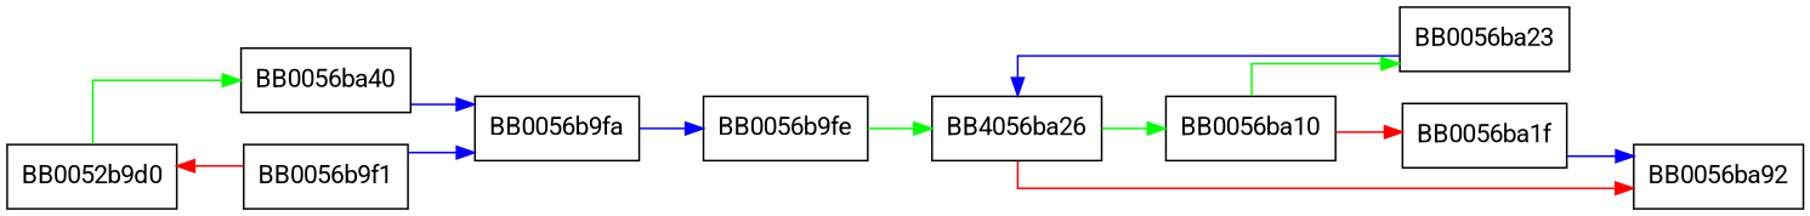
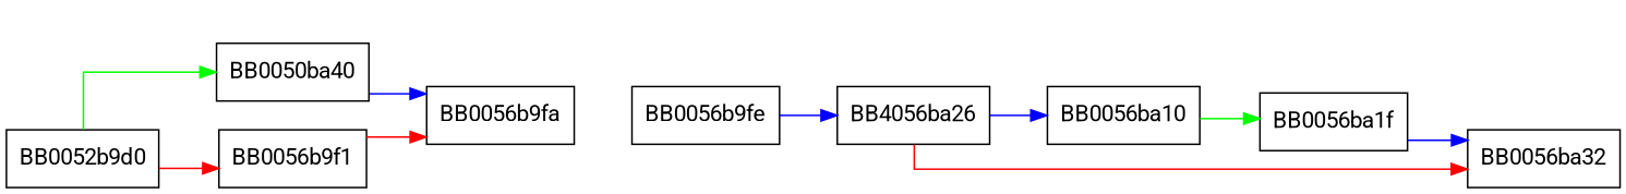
  digraph {
    fontname=Roboto
    rankdir=LR
    splines=ortho
    node [fontname=Roboto shape=box]
    edge [color=blue fontname=Roboto]
    n1 [label=BB0052b9d0]
-   BB0056ba40
+   BB0056ba40 [label=BB0050ba40]
    BB0056b9f1
    BB0056b9fa
    n5 [label=BB4056ba26]
    BB0056b9fe
    BB0056ba10
-   BB0056ba32 [label=BB0056ba92]
-   BB0056ba23
+   BB0056ba32
    BB0056ba1f
    n1 -> BB0056ba40 [color=green]
-   BB0056b9f1 -> n1 [color=red]
+   n1 -> BB0056b9f1 [color=red]
    BB0056ba40 -> BB0056b9fa
-   BB0056b9f1 -> BB0056b9fa
-   BB0056b9fa -> BB0056b9fe
-   n5 -> BB0056ba10 [color=green]
+   BB0056b9f1 -> BB0056b9fa [color=red]
+   n5 -> BB0056ba10
    n5 -> BB0056ba32 [color=red]
-   BB0056b9fe -> n5 [color=green]
-   BB0056ba10 -> BB0056ba23 [color=green]
-   BB0056ba10 -> BB0056ba1f [color=red]
-   BB0056ba23 -> n5
+   BB0056b9fe -> n5
+   BB0056ba10 -> BB0056ba1f [color=green]
    BB0056ba1f -> BB0056ba32
  }
